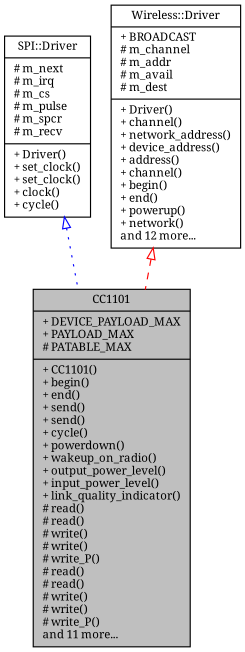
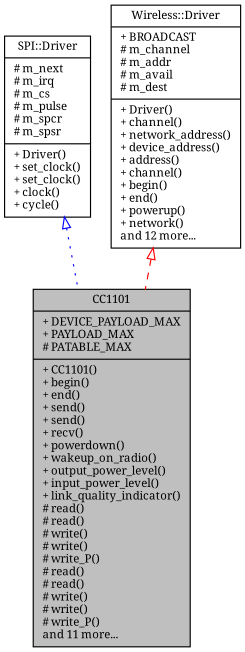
  digraph {
    fontname="Noto Serif"
    node [color=black fillcolor=white fontname="Noto Serif" fontsize=10 shape=record style=filled]
    edge [arrowtail=onormal dir=back fontname="Noto Serif" fontsize=10 labelfontname=Helvetica labelfontsize=10]
-   n1 [fillcolor=grey75 fontcolor=black height=0.2 label="{CC1101\n|+ DEVICE_PAYLOAD_MAX\l+ PAYLOAD_MAX\l# PATABLE_MAX\l|+ CC1101()\l+ begin()\l+ end()\l+ send()\l+ send()\l+ cycle()\l+ powerdown()\l+ wakeup_on_radio()\l+ output_power_level()\l+ input_power_level()\l+ link_quality_indicator()\l# read()\l# read()\l# write()\l# write()\l# write_P()\l# read()\l# read()\l# write()\l# write()\l# write_P()\land 11 more...\l}" width=0.4]
-   n2 [height=0.2 label="{SPI::Driver\n|# m_next\l# m_irq\l# m_cs\l# m_pulse\l# m_spcr\l# m_recv\l|+ Driver()\l+ set_clock()\l+ set_clock()\l+ clock()\l+ cycle()\l}" width=0.4]
+   n1 [fillcolor=grey75 fontcolor=black height=0.2 label="{CC1101\n|+ DEVICE_PAYLOAD_MAX\l+ PAYLOAD_MAX\l# PATABLE_MAX\l|+ CC1101()\l+ begin()\l+ end()\l+ send()\l+ send()\l+ recv()\l+ powerdown()\l+ wakeup_on_radio()\l+ output_power_level()\l+ input_power_level()\l+ link_quality_indicator()\l# read()\l# read()\l# write()\l# write()\l# write_P()\l# read()\l# read()\l# write()\l# write()\l# write_P()\land 11 more...\l}" width=0.4]
+   n2 [height=0.2 label="{SPI::Driver\n|# m_next\l# m_irq\l# m_cs\l# m_pulse\l# m_spcr\l# m_spsr\l|+ Driver()\l+ set_clock()\l+ set_clock()\l+ clock()\l+ cycle()\l}" width=0.4]
    n3 [height=0.2 label="{Wireless::Driver\n|+ BROADCAST\l# m_channel\l# m_addr\l# m_avail\l# m_dest\l|+ Driver()\l+ channel()\l+ network_address()\l+ device_address()\l+ address()\l+ channel()\l+ begin()\l+ end()\l+ powerup()\l+ network()\land 12 more...\l}" width=0.4]
    n2 -> n1 [color=blue style=dotted]
    n3 -> n1 [color=red style=dashed]
  }
